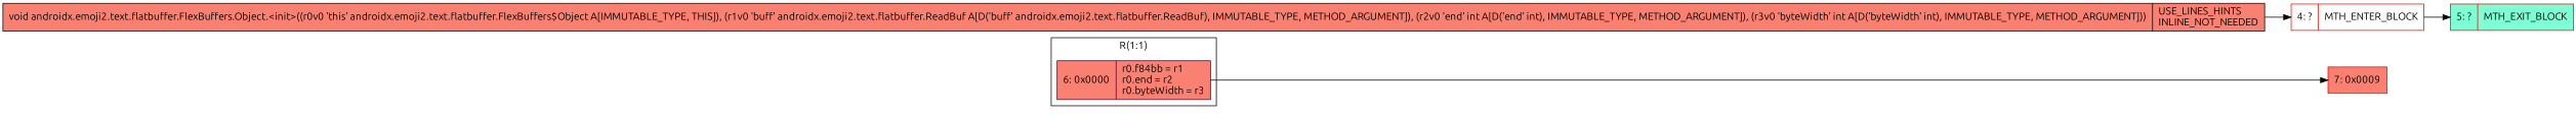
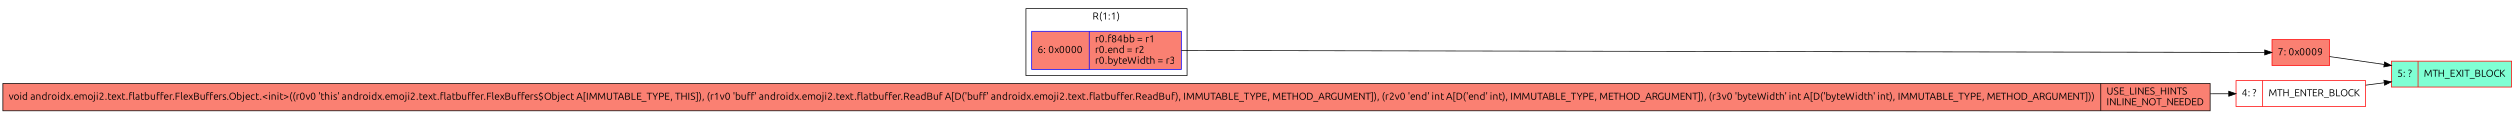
  digraph {
    fontname=Ubuntu
    rankdir=LR
    node [color=red fillcolor=salmon fontname=Ubuntu shape=record style=filled]
    edge [fontname=Ubuntu]
    n1 [color=blue label="{6\:\ 0x0000|r0.f84bb = r1\lr0.end = r2\lr0.byteWidth = r3\l}"]
    n2 [label="{7\:\ 0x0009}"]
    n3 [fillcolor=aquamarine label="{5\:\ ?|MTH_EXIT_BLOCK\l}"]
    n4 [fillcolor=white label="{4\:\ ?|MTH_ENTER_BLOCK\l}"]
    n5 [label="{void androidx.emoji2.text.flatbuffer.FlexBuffers.Object.\<init\>((r0v0 'this' androidx.emoji2.text.flatbuffer.FlexBuffers$Object A[IMMUTABLE_TYPE, THIS]), (r1v0 'buff' androidx.emoji2.text.flatbuffer.ReadBuf A[D('buff' androidx.emoji2.text.flatbuffer.ReadBuf), IMMUTABLE_TYPE, METHOD_ARGUMENT]), (r2v0 'end' int A[D('end' int), IMMUTABLE_TYPE, METHOD_ARGUMENT]), (r3v0 'byteWidth' int A[D('byteWidth' int), IMMUTABLE_TYPE, METHOD_ARGUMENT]))  | USE_LINES_HINTS\lINLINE_NOT_NEEDED\l}" color=""]
    subgraph cluster_1 {
      label="R(1:1)"
      n1
    }
    n1 -> n2
+   n2 -> n3
    n4 -> n3
    n5 -> n4
  }
